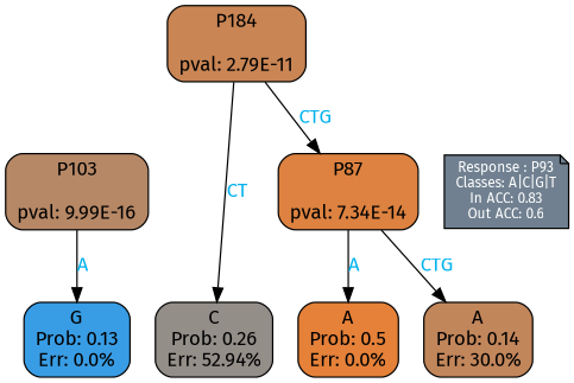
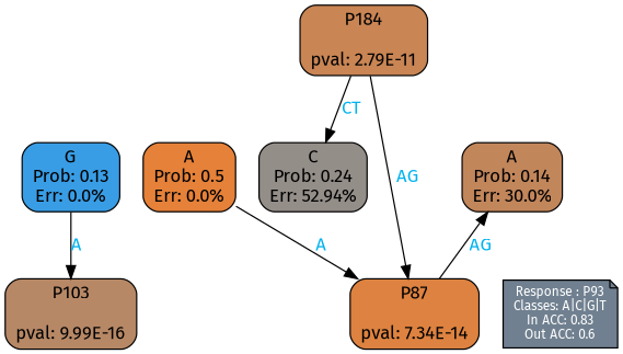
  digraph {
    fontname="Fira Sans"
    ranksep=equally
    splines=polylines
    node [color=black fontname="Fira Sans" shape=box style="filled, rounded"]
    edge [fontcolor=deepskyblue2 fontname="Fira Sans"]
    n1 [fillcolor="#399de5" label="G\nProb: 0.13\nErr: 0.0%"]
    n2 [fillcolor="#e58139" label="A\nProb: 0.5\nErr: 0.0%"]
    n3 [fillcolor="#c2865b" label="A\nProb: 0.14\nErr: 30.0%"]
-   n4 [fillcolor="#948e89" label="C\nProb: 0.26\nErr: 52.94%"]
+   n4 [fillcolor="#948e89" label="C\nProb: 0.24\nErr: 52.94%"]
    n5 [align=left fillcolor=slategray fontcolor=white fontsize=10 label="Response : P93\nClasses: A|C|G|T\nIn ACC: 0.83\nOut ACC: 0.6\n" shape=note style=filled]
    n6 [fillcolor="#b78866" label="P103\n\npval: 9.99E-16"]
    n7 [fillcolor="#c98554" label="P184\n\npval: 2.79E-11"]
    n8 [fillcolor="#dd8240" label="P87\n\npval: 7.34E-14"]
    subgraph sub_1 {
      rank=same
      n1
      n2
      n3
      n4
    }
    subgraph sub_2 {
      rank=same
      n5
      n6
    }
-   n6 -> n1 [label=A]
+   n1 -> n6 [label=A]
    n7 -> n4 [label=CT]
-   n7 -> n8 [label=CTG]
-   n8 -> n2 [label=A]
-   n8 -> n3 [label=CTG]
+   n7 -> n8 [label=AG]
+   n2 -> n8 [label=A]
+   n8 -> n3 [label=AG]
  }
